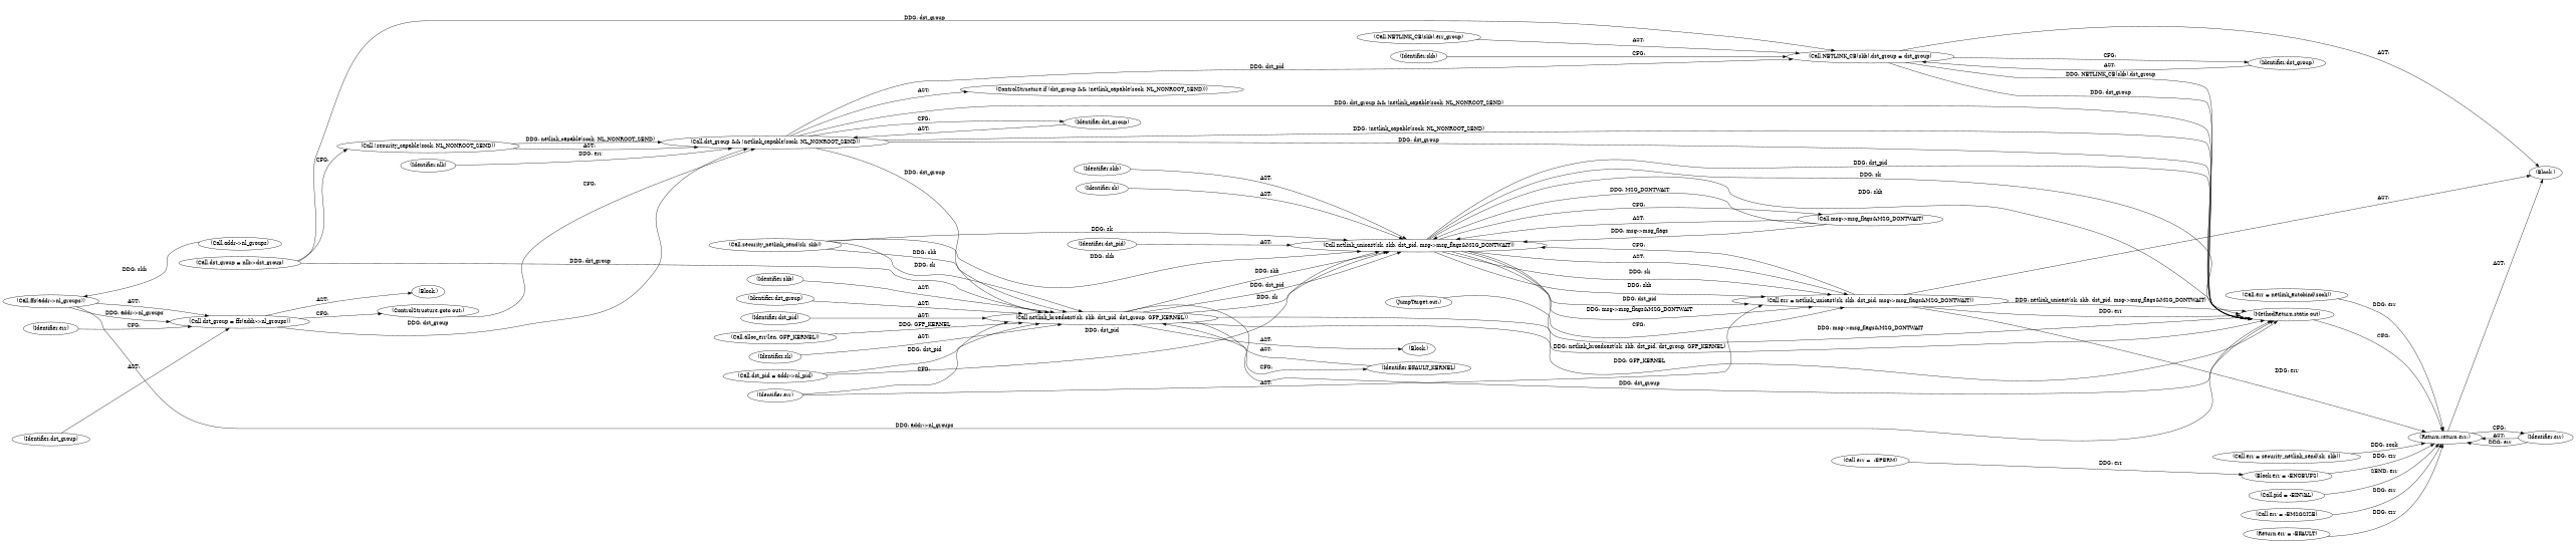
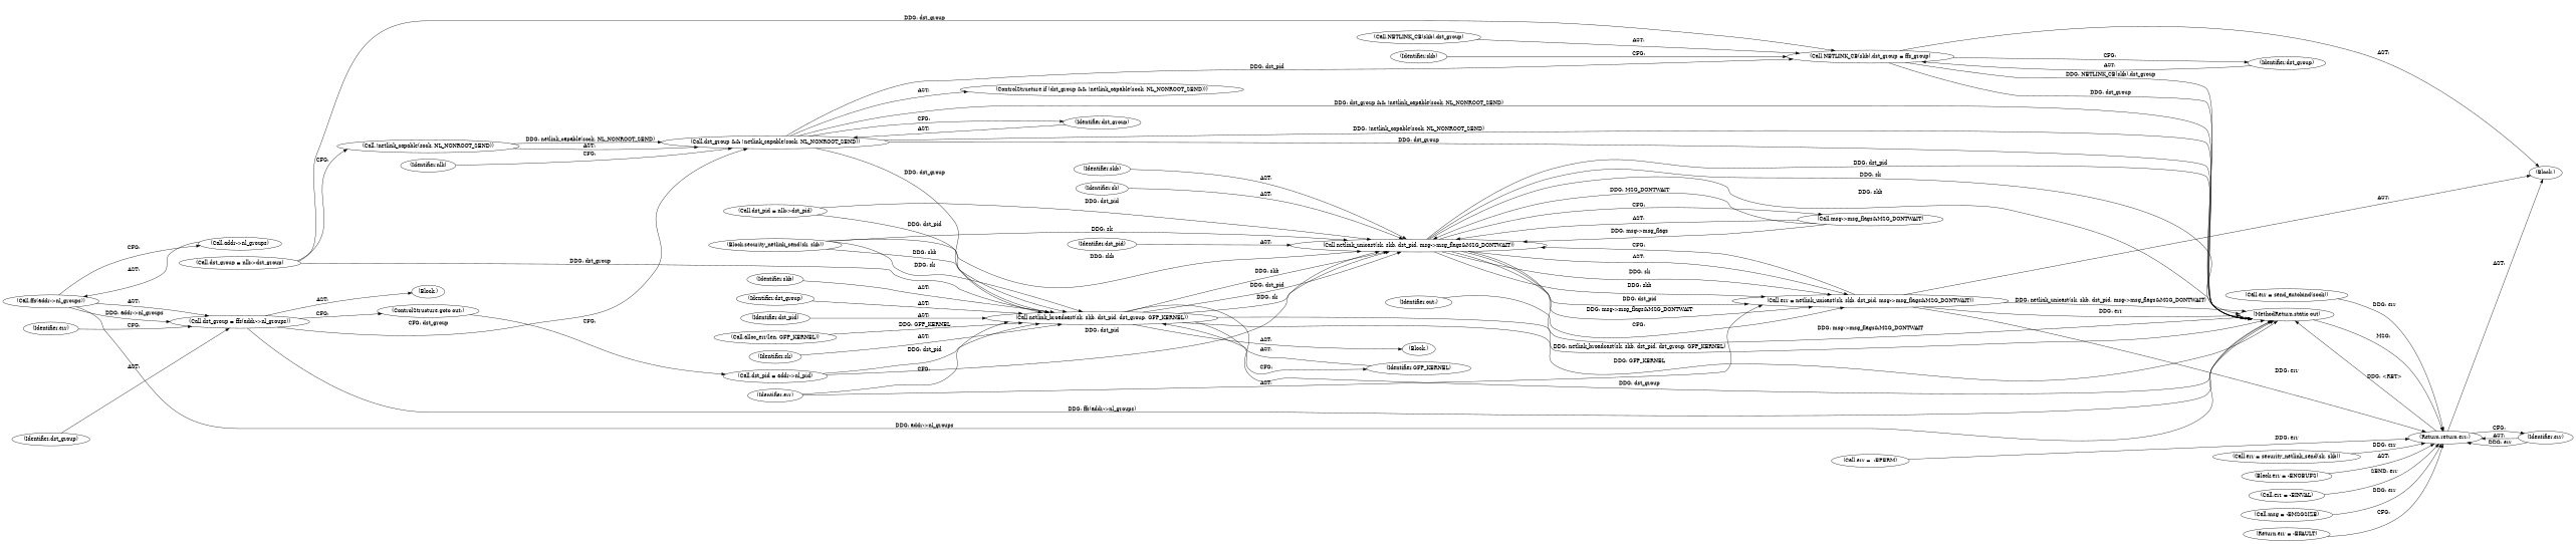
  digraph {
    rankdir=LR
    n1 [label="(Call,ffs(addr->nl_groups))"]
    n2 [label="(Call,dst_group = ffs(addr->nl_groups))"]
    n3 [label="(MethodReturn,static out)"]
    n4 [label="(Call,addr->nl_groups)"]
    n5 [label="(Call,dst_group && !netlink_capable(sock, NL_NONROOT_SEND))"]
    n6 [label="(Block,)"]
    n7 [label="(ControlStructure,goto out;)"]
    n8 [label="(Return,return err;)"]
-   n9 [label="(Call,NETLINK_CB(skb).dst_group = dst_group)"]
+   n9 [label="(Call,NETLINK_CB(skb).dst_group = ffs_group)"]
    n10 [label="(Call,netlink_broadcast(sk, skb, dst_pid, dst_group, GFP_KERNEL))"]
    n11 [label="(ControlStructure,if (dst_group && !netlink_capable(sock, NL_NONROOT_SEND)))"]
    n12 [label="(Identifier,dst_group)"]
    n13 [label="(Identifier,dst_group)"]
    n14 [label="(Block,)"]
    n15 [label="(Call,netlink_unicast(sk, skb, dst_pid, msg->msg_flags&MSG_DONTWAIT))"]
-   n16 [label="(Identifier,EFAULT_KERNEL)"]
+   n16 [label="(Identifier,GFP_KERNEL)"]
    n17 [label="(Block,)"]
-   n18 [label="(Call,!security_capable(sock, NL_NONROOT_SEND))"]
+   n18 [label="(Call,!netlink_capable(sock, NL_NONROOT_SEND))"]
    n19 [label="(Call,err = netlink_unicast(sk, skb, dst_pid, msg->msg_flags&MSG_DONTWAIT))"]
    n20 [label="(Call,msg->msg_flags&MSG_DONTWAIT)"]
    n21 [label="(Identifier,err)"]
    n22 [label="(Call,dst_pid = addr->nl_pid)"]
    n23 [label="(Block,err = -ENOBUFS)"]
    n24 [label="(Identifier,dst_pid)"]
    n25 [label="(Identifier,err)"]
-   n26 [label="(Call,NETLINK_CB(skb).err_group)"]
+   n26 [label="(Call,NETLINK_CB(skb).dst_group)"]
    n27 [label="(Call,err = security_netlink_send(sk, skb))"]
    n28 [label="(Identifier,dst_group)"]
    n29 [label="(Call,dst_group = nlk->dst_group)"]
    n30 [label="(Identifier,skb)"]
    n31 [label="(Identifier,err)"]
    n32 [label="(Identifier,sk)"]
-   n33 [label="(JumpTarget,out:)"]
+   n33 [label="(Identifier,out:)"]
    n34 [label="(Identifier,sk)"]
-   n35 [label="(Call,security_netlink_send(sk, skb))"]
+   n35 [label="(Block,security_netlink_send(sk, skb))"]
    n36 [label="(Call,err =  -EPERM)"]
-   n37 [label="(Call,pid = -EINVAL)"]
+   n37 [label="(Call,err = -EINVAL)"]
+   n38 [label="(Call,dst_pid = nlk->dst_pid)"]
    n39 [label="(Identifier,skb)"]
-   n40 [label="(Call,err = -EMSGSIZE)"]
+   n40 [label="(Call,msg = -EMSGSIZE)"]
    n41 [label="(Identifier,dst_group)"]
    n42 [label="(Identifier,nlk)"]
    n43 [label="(Return,err = -EFAULT)"]
    n44 [label="(Call,alloc_err(len, GFP_KERNEL))"]
    n45 [label="(Identifier,dst_pid)"]
    n46 [label="(Identifier,skb)"]
-   n47 [label="(Call,err = netlink_autobind(sock))"]
+   n47 [label="(Call,err = send_autobind(sock))"]
    n1 -> n2 [label="AST: "]
    n1 -> n2 [label="DDG: addr->nl_groups"]
    n1 -> n3 [label="DDG: addr->nl_groups"]
-   n2 -> n5 [label="DDG: dst_group"]
+   n1 -> n4 [label="CFG: "]
+   n2 -> n3 [label="DDG: ffs(addr->nl_groups)"]
+   n2 -> n5 [label="CFG: dst_group"]
    n2 -> n6 [label="AST: "]
    n2 -> n7 [label="CFG: "]
-   n3 -> n8 [label="CFG: "]
-   n4 -> n1 [label="DDG: skb"]
+   n3 -> n8 [label="MSG: "]
+   n4 -> n1 [label="AST: "]
    n5 -> n3 [label="DDG: dst_group && !netlink_capable(sock, NL_NONROOT_SEND)"]
    n5 -> n3 [label="DDG: !netlink_capable(sock, NL_NONROOT_SEND)"]
    n5 -> n3 [label="DDG: dst_group"]
    n5 -> n9 [label="DDG: dst_pid"]
    n5 -> n10 [label="DDG: dst_group"]
    n5 -> n11 [label="AST: "]
    n5 -> n12 [label="CFG: "]
-   n7 -> n5 [label="CFG: "]
+   n7 -> n22 [label="CFG: "]
+   n8 -> n3 [label="DDG: <RET>"]
    n8 -> n14 [label="AST: "]
    n8 -> n21 [label="CFG: "]
    n9 -> n3 [label="DDG: NETLINK_CB(skb).dst_group"]
    n9 -> n3 [label="DDG: dst_group"]
    n9 -> n13 [label="CFG: "]
    n9 -> n14 [label="AST: "]
    n10 -> n3 [label="DDG: GFP_KERNEL"]
    n10 -> n3 [label="DDG: dst_group"]
    n10 -> n3 [label="DDG: netlink_broadcast(sk, skb, dst_pid, dst_group, GFP_KERNEL)"]
    n10 -> n15 [label="DDG: sk"]
    n10 -> n15 [label="DDG: skb"]
    n10 -> n15 [label="DDG: dst_pid"]
    n10 -> n16 [label="CFG: "]
    n10 -> n17 [label="AST: "]
    n12 -> n5 [label="AST: "]
    n13 -> n9 [label="AST: "]
    n15 -> n3 [label="DDG: skb"]
    n15 -> n3 [label="DDG: msg->msg_flags&MSG_DONTWAIT"]
    n15 -> n3 [label="DDG: dst_pid"]
    n15 -> n3 [label="DDG: sk"]
    n15 -> n19 [label="AST: "]
    n15 -> n19 [label="DDG: sk"]
    n15 -> n19 [label="DDG: skb"]
    n15 -> n19 [label="DDG: dst_pid"]
    n15 -> n19 [label="DDG: msg->msg_flags&MSG_DONTWAIT"]
    n15 -> n20 [label="CFG: "]
    n16 -> n10 [label="AST: "]
    n18 -> n5 [label="AST: "]
    n18 -> n5 [label="DDG: netlink_capable(sock, NL_NONROOT_SEND)"]
    n19 -> n3 [label="DDG: err"]
    n19 -> n3 [label="DDG: netlink_unicast(sk, skb, dst_pid, msg->msg_flags&MSG_DONTWAIT)"]
    n19 -> n8 [label="DDG: err"]
    n19 -> n14 [label="AST: "]
    n19 -> n15 [label="CFG: "]
    n20 -> n15 [label="AST: "]
    n20 -> n15 [label="DDG: msg->msg_flags"]
    n20 -> n15 [label="DDG: MSG_DONTWAIT"]
    n21 -> n8 [label="AST: "]
    n21 -> n8 [label="DDG: err"]
    n22 -> n10 [label="DDG: dst_pid"]
    n22 -> n15 [label="DDG: dst_pid"]
-   n23 -> n8 [label="DDG: err"]
+   n23 -> n8 [label="AST: "]
    n24 -> n10 [label="AST: "]
    n25 -> n2 [label="CFG: "]
    n26 -> n9 [label="AST: "]
-   n27 -> n8 [label="DDG: sock"]
+   n27 -> n8 [label="DDG: err"]
    n28 -> n2 [label="AST: "]
    n29 -> n9 [label="DDG: dst_group"]
    n29 -> n10 [label="DDG: dst_group"]
    n29 -> n18 [label="CFG: "]
    n30 -> n15 [label="AST: "]
    n31 -> n10 [label="CFG: "]
    n31 -> n19 [label="AST: "]
    n32 -> n15 [label="AST: "]
    n33 -> n19 [label="CFG: "]
    n34 -> n10 [label="AST: "]
    n35 -> n10 [label="DDG: sk"]
    n35 -> n10 [label="DDG: skb"]
    n35 -> n15 [label="DDG: sk"]
    n35 -> n15 [label="DDG: skb"]
-   n36 -> n23 [label="DDG: err"]
+   n36 -> n8 [label="DDG: err"]
    n37 -> n8 [label="SEND: err"]
+   n38 -> n10 [label="DDG: dst_pid"]
+   n38 -> n15 [label="DDG: dst_pid"]
    n39 -> n10 [label="AST: "]
    n40 -> n8 [label="DDG: err"]
    n41 -> n10 [label="AST: "]
-   n42 -> n5 [label="DDG: err"]
-   n43 -> n8 [label="DDG: err"]
+   n42 -> n5 [label="CFG: "]
+   n43 -> n8 [label="CFG: "]
    n44 -> n10 [label="DDG: GFP_KERNEL"]
    n45 -> n15 [label="AST: "]
    n46 -> n9 [label="CFG: "]
    n47 -> n8 [label="DDG: err"]
  }
